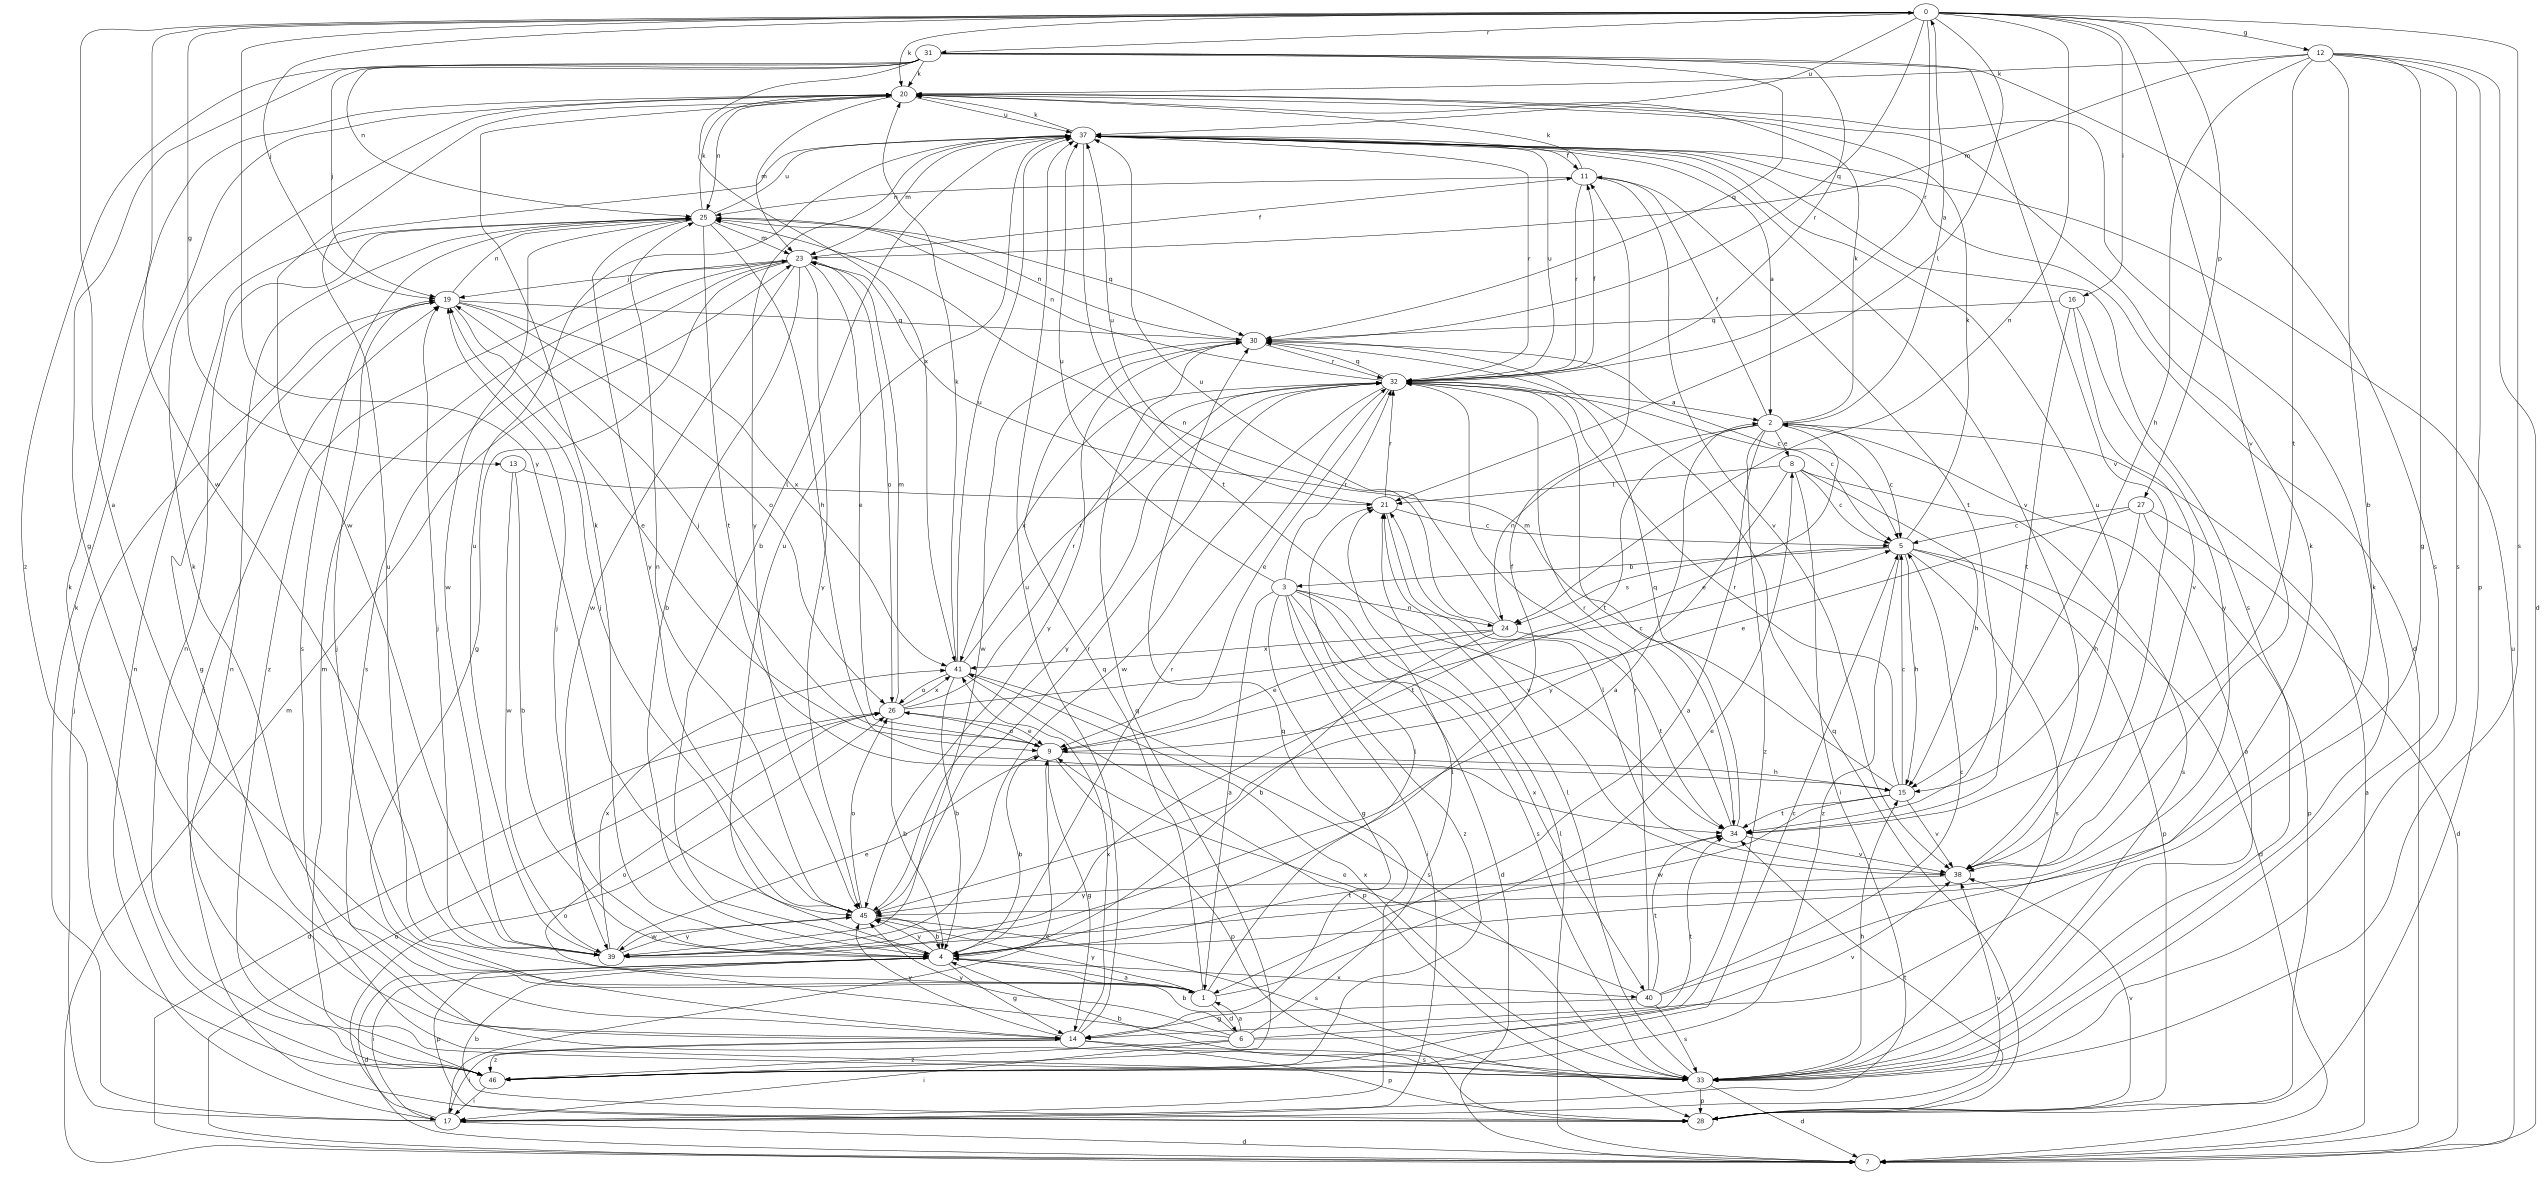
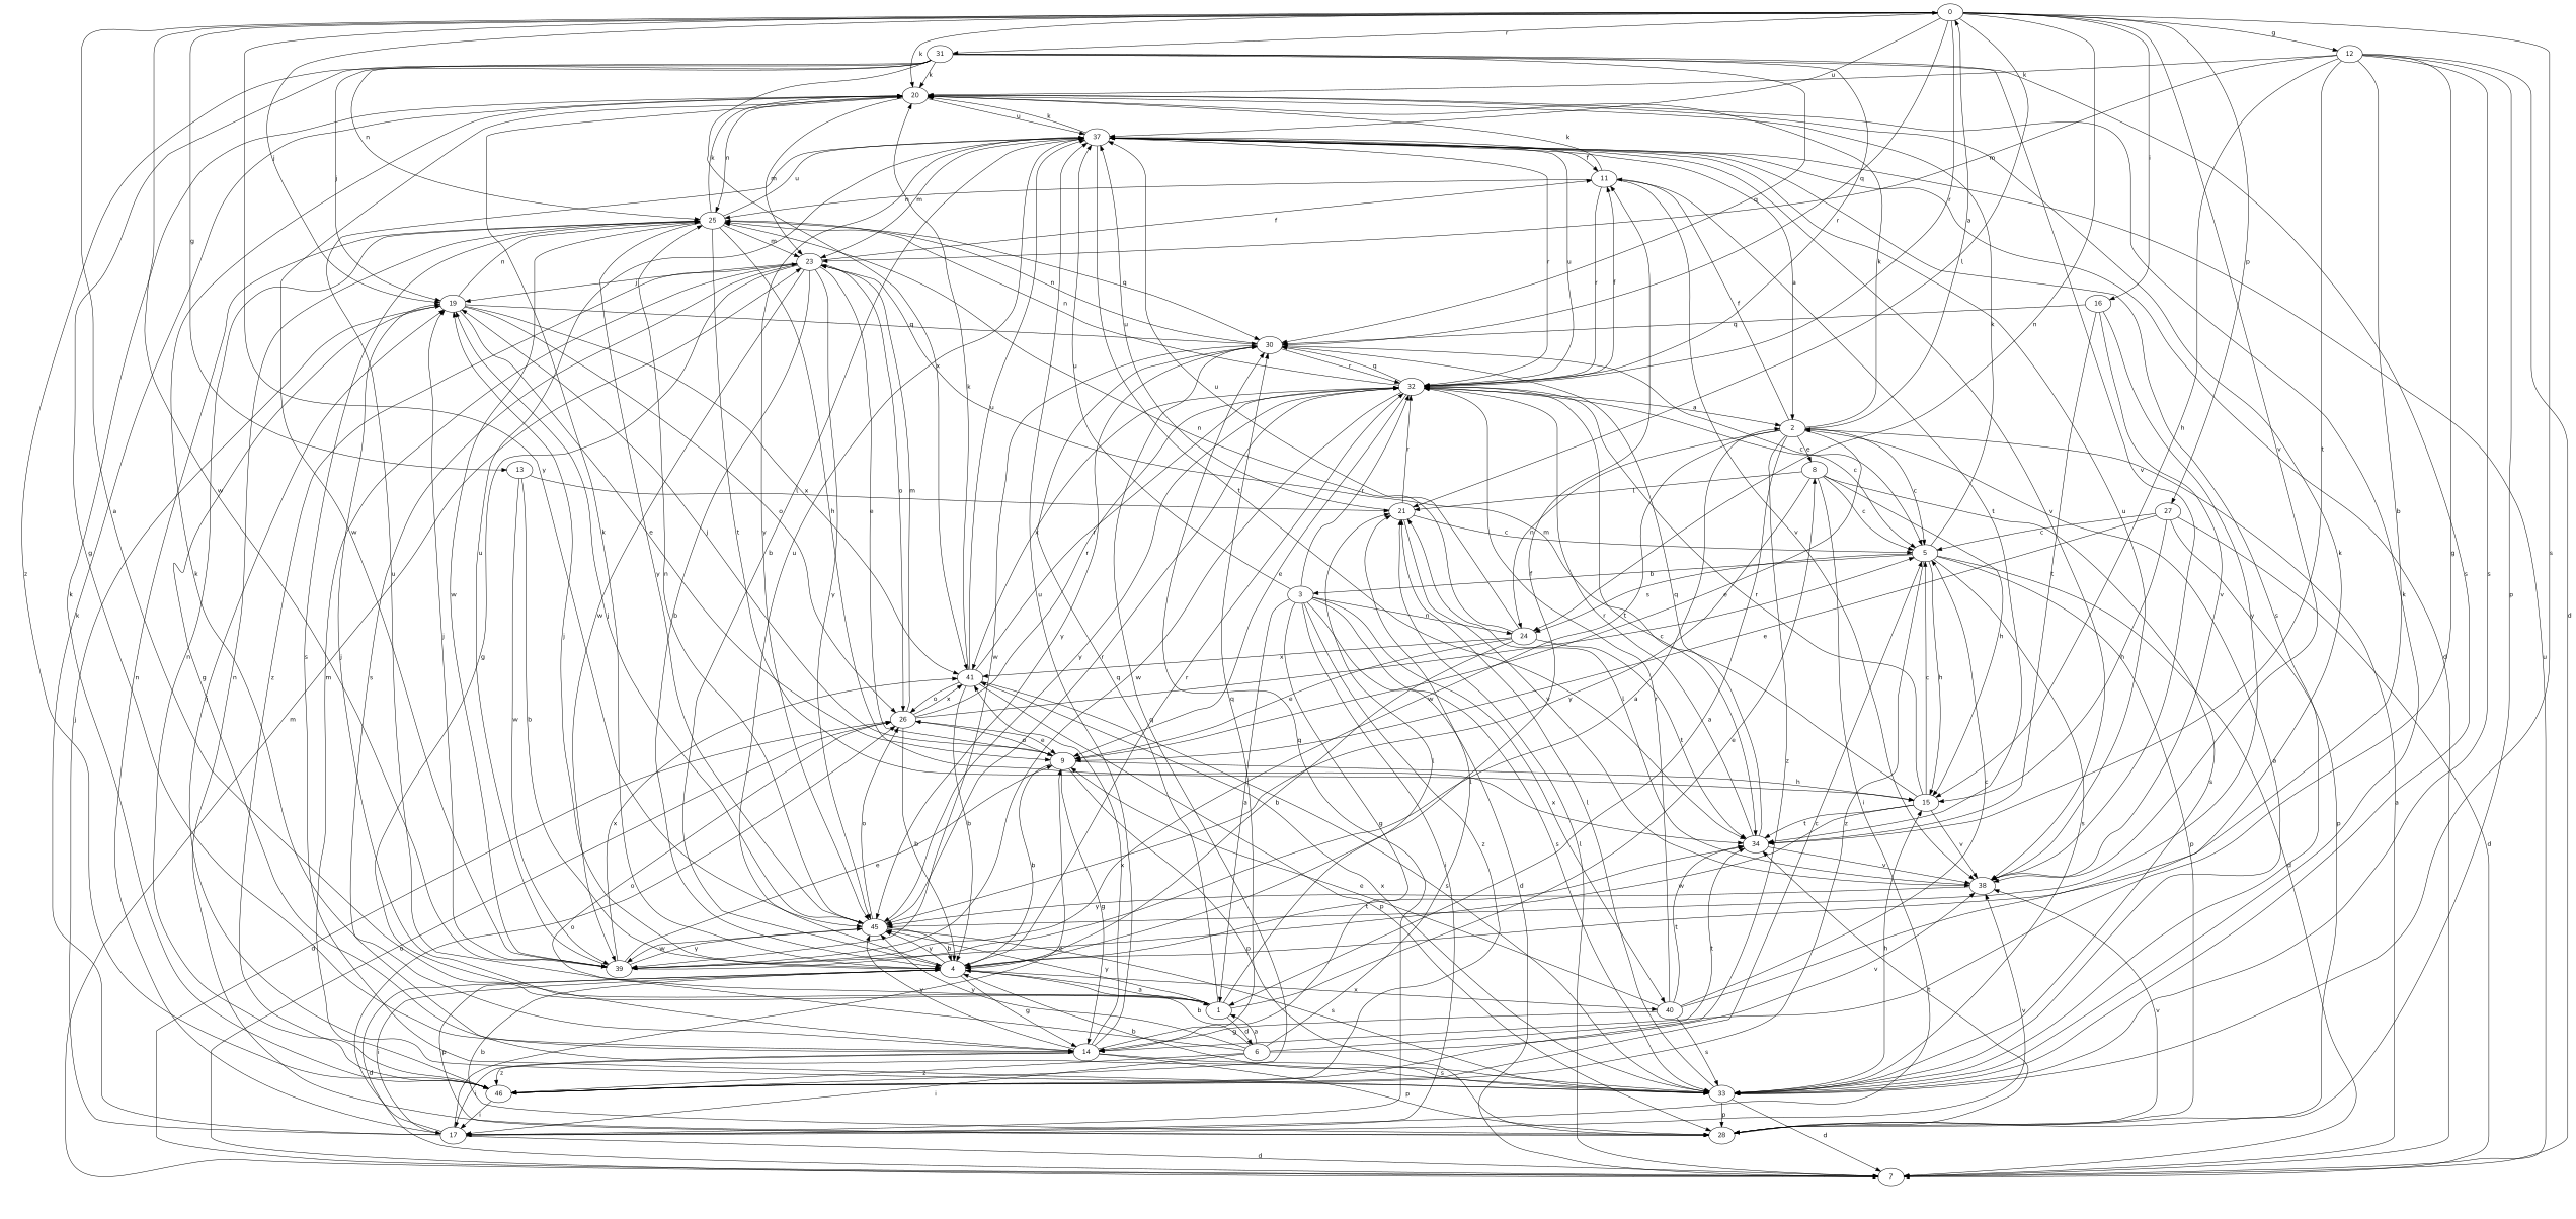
  strict digraph {
    fontname=Nunito
    node [fontname=Nunito]
    edge [fontname=Nunito]
    0
    12
    13
    16
    19
    20
    21
    24
    27
    30
    31
    32
    33
    37
    38
    39
    45
    7
    14
    4
    28
    34
    15
    23
    9
    26
    25
    41
    5
    46
    2
    11
    1
    6
    8
    17
    3
    40
    0 -> 12 [label=g]
    0 -> 13 [label=g]
    0 -> 16 [label=i]
    0 -> 19 [label=j]
    0 -> 20 [label=k]
    0 -> 21 [label=l]
    0 -> 24 [label=n]
    0 -> 27 [label=p]
    0 -> 30 [label=q]
    0 -> 31 [label=r]
    0 -> 32 [label=r]
    0 -> 33 [label=s]
    0 -> 37 [label=u]
    0 -> 38 [label=v]
    0 -> 39 [label=w]
    0 -> 45 [label=y]
    12 -> 20 [label=k]
    12 -> 33 [label=s]
    12 -> 7 [label=d]
    12 -> 14 [label=g]
    12 -> 4 [label=b]
    12 -> 28 [label=p]
    12 -> 34 [label=t]
    12 -> 15 [label=h]
    12 -> 23 [label=m]
    13 -> 21 [label=l]
    13 -> 39 [label=w]
    13 -> 4 [label=b]
    16 -> 30 [label=q]
    16 -> 38 [label=v]
    16 -> 45 [label=y]
    16 -> 34 [label=t]
    19 -> 30 [label=q]
    19 -> 14 [label=g]
    19 -> 9 [label=e]
    19 -> 26 [label=o]
    19 -> 25 [label=n]
    19 -> 41 [label=x]
    20 -> 37 [label=u]
    20 -> 39 [label=w]
    20 -> 23 [label=m]
    20 -> 25 [label=n]
    21 -> 32 [label=r]
    21 -> 37 [label=u]
    21 -> 38 [label=v]
    21 -> 5 [label=c]
    24 -> 37 [label=u]
    24 -> 4 [label=b]
    24 -> 34 [label=t]
    24 -> 9 [label=e]
    24 -> 25 [label=n]
    24 -> 41 [label=x]
    27 -> 7 [label=d]
    27 -> 28 [label=p]
    27 -> 15 [label=h]
    27 -> 9 [label=e]
    27 -> 5 [label=c]
    30 -> 32 [label=r]
    30 -> 39 [label=w]
    30 -> 45 [label=y]
    30 -> 25 [label=n]
    30 -> 5 [label=c]
    31 -> 19 [label=j]
    31 -> 20 [label=k]
    31 -> 30 [label=q]
    31 -> 32 [label=r]
    31 -> 33 [label=s]
    31 -> 38 [label=v]
    31 -> 14 [label=g]
    31 -> 25 [label=n]
    31 -> 41 [label=x]
    31 -> 46 [label=z]
    32 -> 30 [label=q]
    32 -> 37 [label=u]
    32 -> 39 [label=w]
    32 -> 45 [label=y]
    32 -> 34 [label=t]
    32 -> 9 [label=e]
    32 -> 25 [label=n]
    32 -> 41 [label=x]
    32 -> 5 [label=c]
    32 -> 2 [label=a]
    32 -> 11 [label=f]
    33 -> 19 [label=j]
    33 -> 20 [label=k]
    33 -> 21 [label=l]
    33 -> 7 [label=d]
    33 -> 4 [label=b]
    33 -> 28 [label=p]
    33 -> 15 [label=h]
    33 -> 41 [label=x]
    33 -> 2 [label=a]
    37 -> 20 [label=k]
    37 -> 32 [label=r]
    37 -> 33 [label=s]
    37 -> 38 [label=v]
    37 -> 45 [label=y]
    37 -> 7 [label=d]
    37 -> 4 [label=b]
    37 -> 34 [label=t]
    37 -> 23 [label=m]
    37 -> 2 [label=a]
    37 -> 11 [label=f]
    38 -> 21 [label=l]
    38 -> 37 [label=u]
    38 -> 45 [label=y]
    39 -> 19 [label=j]
    39 -> 37 [label=u]
    39 -> 45 [label=y]
    39 -> 9 [label=e]
    39 -> 41 [label=x]
    39 -> 2 [label=a]
    45 -> 19 [label=j]
    45 -> 32 [label=r]
    45 -> 33 [label=s]
    45 -> 39 [label=w]
    45 -> 4 [label=b]
    45 -> 26 [label=o]
    45 -> 25 [label=n]
    7 -> 21 [label=l]
    7 -> 37 [label=u]
    7 -> 23 [label=m]
    7 -> 26 [label=o]
    7 -> 2 [label=a]
    14 -> 20 [label=k]
-   28 -> 30 [label=q]
+   14 -> 30 [label=q]
    14 -> 33 [label=s]
    14 -> 37 [label=u]
    14 -> 45 [label=y]
    14 -> 28 [label=p]
    14 -> 41 [label=x]
    14 -> 46 [label=z]
    14 -> 17 [label=i]
    4 -> 19 [label=j]
    4 -> 20 [label=k]
    4 -> 32 [label=r]
    4 -> 37 [label=u]
    4 -> 45 [label=y]
    4 -> 7 [label=d]
    4 -> 14 [label=g]
    4 -> 28 [label=p]
    4 -> 34 [label=t]
    4 -> 11 [label=f]
    4 -> 1 [label=a]
    4 -> 17 [label=i]
    4 -> 40 [label=x]
    28 -> 38 [label=v]
    28 -> 4 [label=b]
    28 -> 34 [label=t]
    28 -> 25 [label=n]
    34 -> 30 [label=q]
    34 -> 32 [label=r]
    34 -> 38 [label=v]
    15 -> 32 [label=r]
    15 -> 38 [label=v]
    15 -> 39 [label=w]
    15 -> 34 [label=t]
    15 -> 23 [label=m]
    15 -> 5 [label=c]
    23 -> 19 [label=j]
    23 -> 33 [label=s]
    23 -> 39 [label=w]
    23 -> 45 [label=y]
    23 -> 14 [label=g]
    23 -> 4 [label=b]
    23 -> 9 [label=e]
    23 -> 26 [label=o]
    23 -> 46 [label=z]
    23 -> 11 [label=f]
    9 -> 19 [label=j]
    9 -> 14 [label=g]
    9 -> 4 [label=b]
    9 -> 28 [label=p]
    9 -> 15 [label=h]
    9 -> 26 [label=o]
    26 -> 32 [label=r]
    26 -> 7 [label=d]
    26 -> 4 [label=b]
    26 -> 23 [label=m]
    26 -> 9 [label=e]
    26 -> 41 [label=x]
    26 -> 5 [label=c]
    25 -> 20 [label=k]
    25 -> 30 [label=q]
    25 -> 33 [label=s]
    25 -> 37 [label=u]
    25 -> 39 [label=w]
    25 -> 45 [label=y]
    25 -> 34 [label=t]
    25 -> 15 [label=h]
    25 -> 23 [label=m]
    41 -> 20 [label=k]
    41 -> 32 [label=r]
    41 -> 33 [label=s]
    41 -> 37 [label=u]
    41 -> 4 [label=b]
    41 -> 28 [label=p]
    41 -> 26 [label=o]
    5 -> 20 [label=k]
    5 -> 24 [label=s]
    5 -> 33 [label=s]
    5 -> 7 [label=d]
    5 -> 28 [label=p]
    5 -> 15 [label=h]
    5 -> 46 [label=z]
    5 -> 3 [label=b]
    46 -> 20 [label=k]
    46 -> 30 [label=q]
    46 -> 23 [label=m]
    46 -> 25 [label=n]
    46 -> 5 [label=c]
    46 -> 17 [label=i]
    2 -> 0 [label=a]
    2 -> 20 [label=k]
    2 -> 24 [label=n]
-   2 -> 39 [label=t]
+   2 -> 39 [label=w]
    2 -> 9 [label=e]
    2 -> 5 [label=c]
    2 -> 46 [label=z]
    2 -> 11 [label=f]
    2 -> 1 [label=a]
    2 -> 8 [label=e]
    11 -> 20 [label=k]
    11 -> 32 [label=r]
    11 -> 38 [label=v]
    11 -> 34 [label=t]
    11 -> 25 [label=n]
    1 -> 0 [label=a]
    1 -> 19 [label=j]
    1 -> 21 [label=l]
    1 -> 30 [label=q]
    1 -> 37 [label=u]
    1 -> 45 [label=y]
    1 -> 6 [label=d]
    1 -> 8 [label=e]
    6 -> 21 [label=l]
    6 -> 38 [label=v]
    6 -> 45 [label=y]
    6 -> 4 [label=b]
    6 -> 34 [label=t]
    6 -> 26 [label=o]
    6 -> 46 [label=z]
    6 -> 1 [label=a]
    6 -> 17 [label=i]
    8 -> 21 [label=l]
    8 -> 33 [label=s]
    8 -> 45 [label=y]
    8 -> 15 [label=h]
    8 -> 5 [label=c]
    8 -> 17 [label=i]
    17 -> 19 [label=j]
    17 -> 20 [label=k]
    17 -> 30 [label=q]
    17 -> 38 [label=v]
    17 -> 7 [label=d]
    17 -> 9 [label=e]
    17 -> 26 [label=o]
    17 -> 25 [label=n]
    3 -> 24 [label=n]
    3 -> 32 [label=r]
    3 -> 33 [label=s]
    3 -> 37 [label=u]
    3 -> 7 [label=d]
    3 -> 14 [label=g]
    3 -> 46 [label=z]
    3 -> 1 [label=a]
    3 -> 17 [label=i]
    3 -> 40 [label=x]
    40 -> 20 [label=k]
    40 -> 32 [label=r]
    40 -> 33 [label=s]
    40 -> 14 [label=g]
    40 -> 34 [label=t]
    40 -> 9 [label=e]
    40 -> 5 [label=c]
  }
